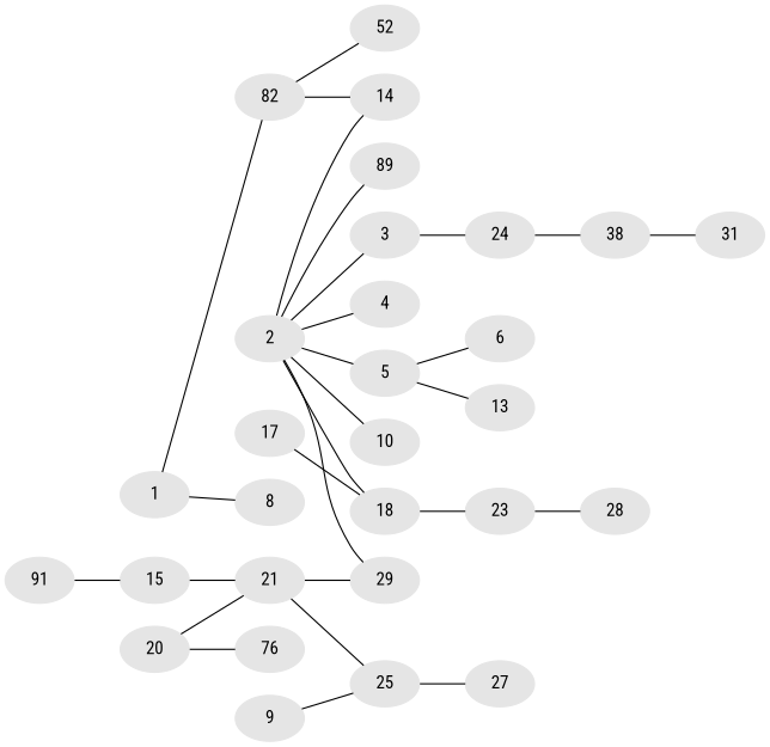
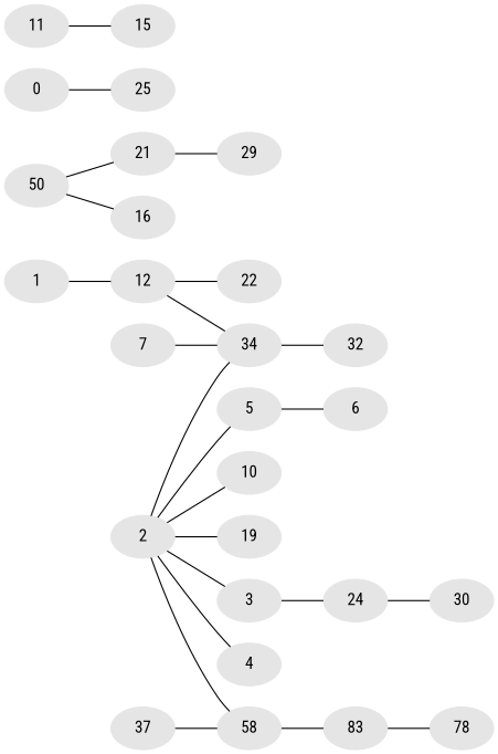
  graph {
    fontname="Roboto Condensed"
    rankdir=LR
    node [color=gray90 fontname="Roboto Condensed" style=filled]
    edge [fontname="Roboto Condensed" weight=1.0]
    1
-   8
-   12 [label=82]
-   14
-   22 [label=52]
+   12
+   14 [label=34]
+   22
    2
    3
    4
    5
    10
-   19 [label=89]
+   19
    29
-   18
+   18 [label=58]
    24
    6
-   13
-   23
-   28
-   9
+   32
+   23 [label=83]
+   28 [label=78]
+   7
+   9 [label=0]
    25
-   27
-   11 [label=91]
+   11
    15
    21
-   17
-   30 [label=38]
-   20
-   16 [label=76]
-   31
-   1 -- 8
+   17 [label=37]
+   30
+   20 [label=50]
+   16
    1 -- 12
    12 -- 14
    12 -- 22
+   14 -- 32
    2 -- 14
    2 -- 3
    2 -- 4
    2 -- 5
    2 -- 10
    2 -- 19
-   2 -- 29
    2 -- 18
    3 -- 24
    5 -- 6
-   5 -- 13
    18 -- 23
    24 -- 30
    23 -- 28
+   7 -- 14
    9 -- 25
-   25 -- 27
    11 -- 15
-   15 -- 21
    21 -- 29
-   21 -- 25
    17 -- 18
-   30 -- 31
    20 -- 21
    20 -- 16
  }
